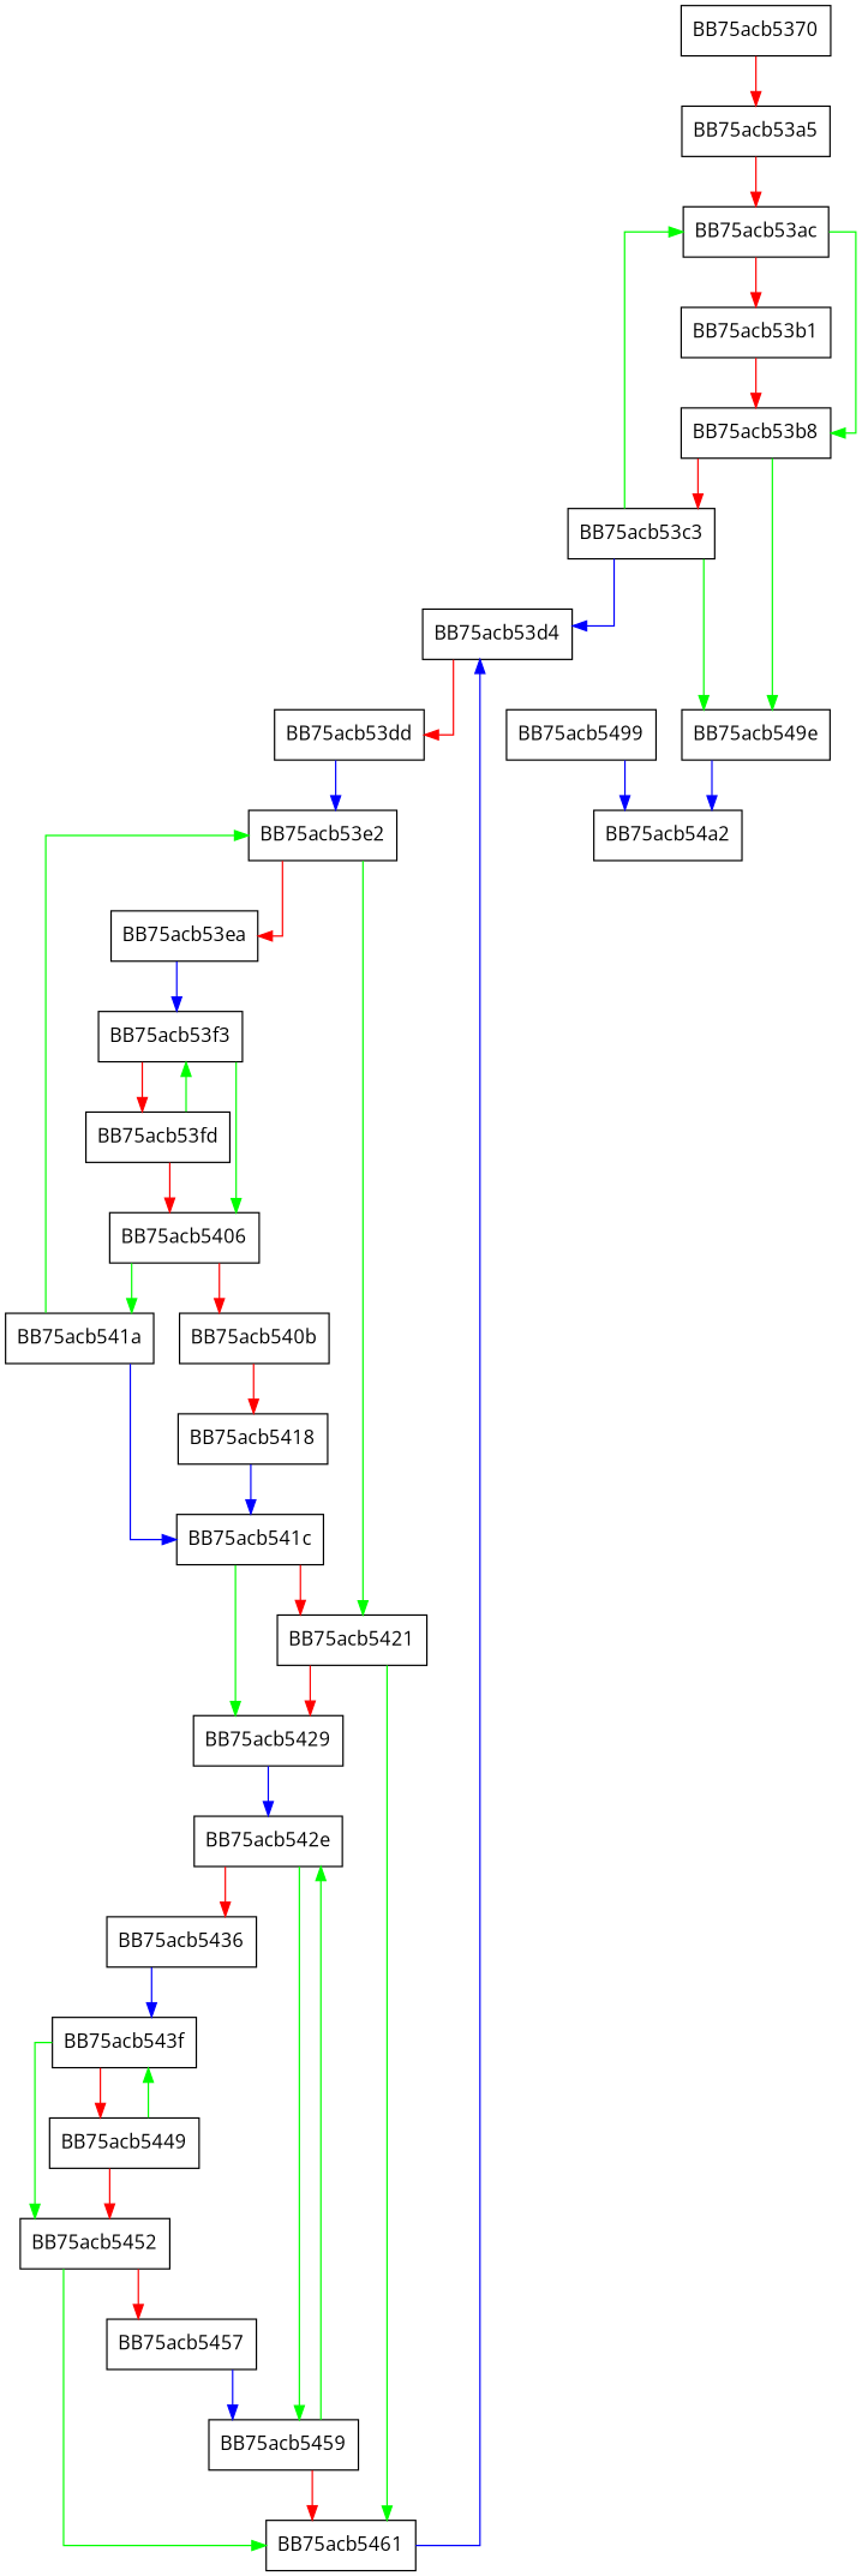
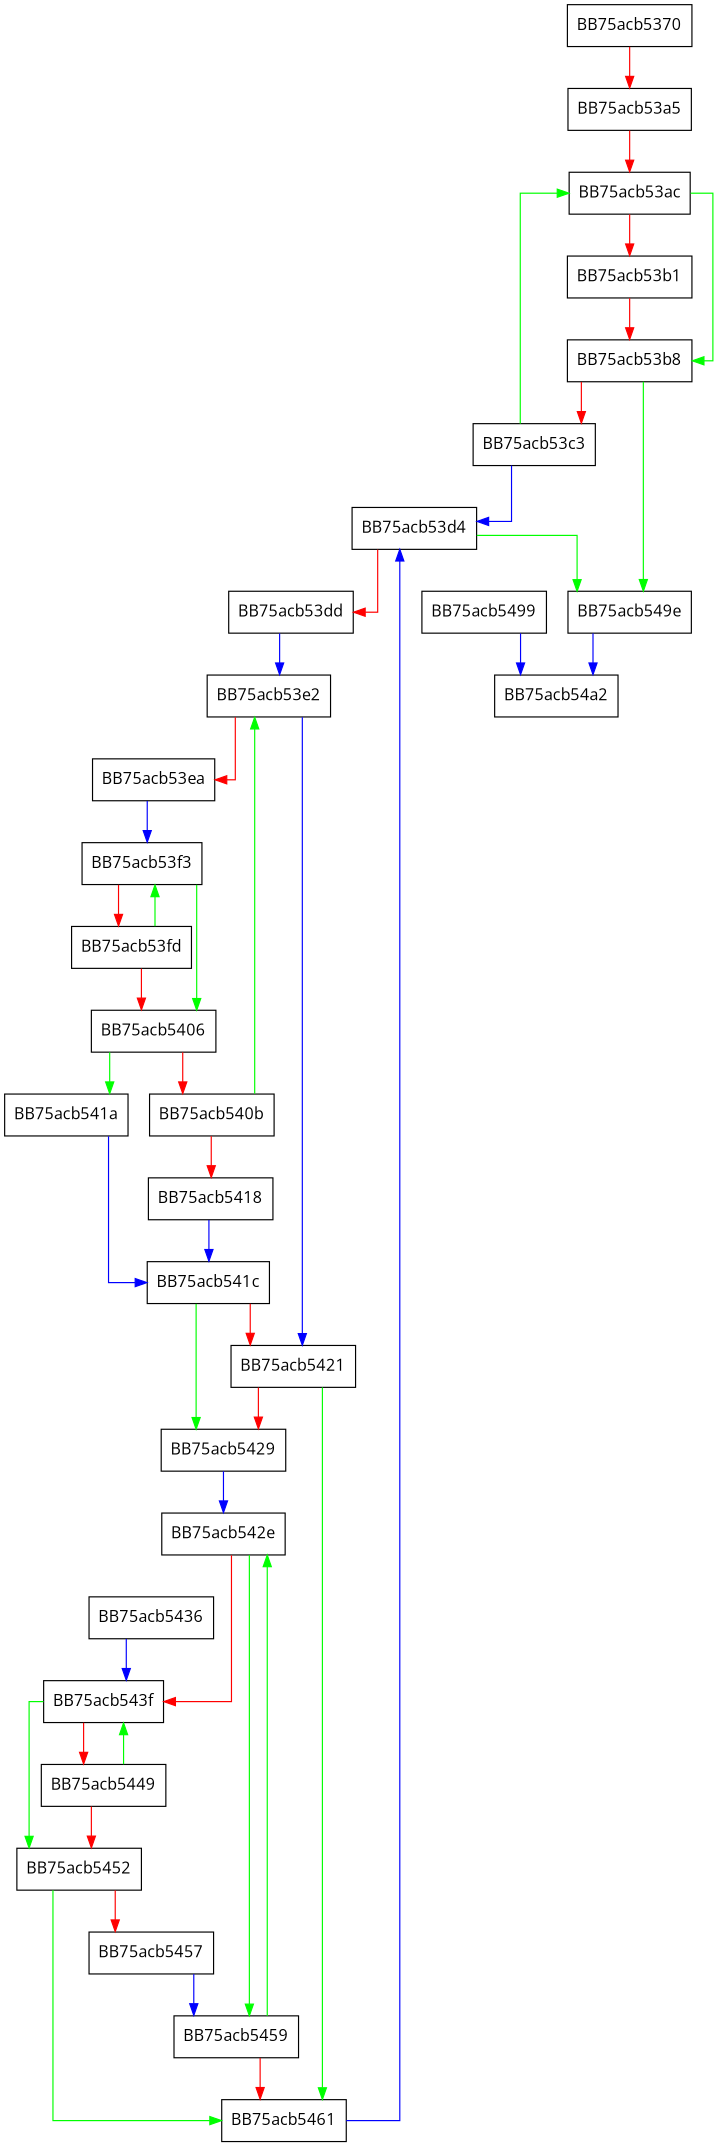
  digraph {
    fontname="Open Sans"
    splines=ortho
    node [fontname="Open Sans" shape=box]
    edge [color=red fontname="Open Sans"]
    BB75acb5370
    BB75acb53a5
    BB75acb53ac
    BB75acb53b8
    BB75acb53b1
    BB75acb549e
    BB75acb53c3
    BB75acb54a2
    BB75acb53d4
    BB75acb53dd
    BB75acb53e2
    BB75acb5421
    BB75acb53ea
    BB75acb5461
    BB75acb5429
    BB75acb53f3
    BB75acb542e
    BB75acb5406
    BB75acb53fd
    BB75acb541a
    BB75acb540b
    BB75acb541c
    BB75acb5418
    BB75acb5459
    BB75acb5436
    BB75acb543f
    BB75acb5452
    BB75acb5449
    BB75acb5457
    BB75acb5499
    BB75acb5370 -> BB75acb53a5
    BB75acb53a5 -> BB75acb53ac
    BB75acb53ac -> BB75acb53b8 [color=green]
    BB75acb53ac -> BB75acb53b1
    BB75acb53b8 -> BB75acb549e [color=green]
    BB75acb53b8 -> BB75acb53c3
    BB75acb53b1 -> BB75acb53b8
    BB75acb549e -> BB75acb54a2 [color=blue]
    BB75acb53c3 -> BB75acb53ac [color=green]
    BB75acb53c3 -> BB75acb53d4 [color=blue]
-   BB75acb53c3 -> BB75acb549e [color=green]
+   BB75acb53d4 -> BB75acb549e [color=green]
    BB75acb53d4 -> BB75acb53dd
    BB75acb53dd -> BB75acb53e2 [color=blue]
-   BB75acb53e2 -> BB75acb5421 [color=green]
+   BB75acb53e2 -> BB75acb5421 [color=blue]
    BB75acb53e2 -> BB75acb53ea
    BB75acb5421 -> BB75acb5461 [color=green]
    BB75acb5421 -> BB75acb5429
    BB75acb53ea -> BB75acb53f3 [color=blue]
    BB75acb5461 -> BB75acb53d4 [color=blue]
    BB75acb5429 -> BB75acb542e [color=blue]
    BB75acb53f3 -> BB75acb5406 [color=green]
    BB75acb53f3 -> BB75acb53fd
    BB75acb542e -> BB75acb5459 [color=green]
-   BB75acb542e -> BB75acb5436
+   BB75acb542e -> BB75acb543f
    BB75acb5406 -> BB75acb541a [color=green]
    BB75acb5406 -> BB75acb540b
    BB75acb53fd -> BB75acb53f3 [color=green]
    BB75acb53fd -> BB75acb5406
    BB75acb541a -> BB75acb541c [color=blue]
-   BB75acb541a -> BB75acb53e2 [color=green]
+   BB75acb540b -> BB75acb53e2 [color=green]
    BB75acb540b -> BB75acb5418
    BB75acb541c -> BB75acb5421
    BB75acb541c -> BB75acb5429 [color=green]
    BB75acb5418 -> BB75acb541c [color=blue]
    BB75acb5459 -> BB75acb5461
    BB75acb5459 -> BB75acb542e [color=green]
    BB75acb5436 -> BB75acb543f [color=blue]
    BB75acb543f -> BB75acb5452 [color=green]
    BB75acb543f -> BB75acb5449
    BB75acb5452 -> BB75acb5461 [color=green]
    BB75acb5452 -> BB75acb5457
    BB75acb5449 -> BB75acb543f [color=green]
    BB75acb5449 -> BB75acb5452
    BB75acb5457 -> BB75acb5459 [color=blue]
    BB75acb5499 -> BB75acb54a2 [color=blue]
  }
